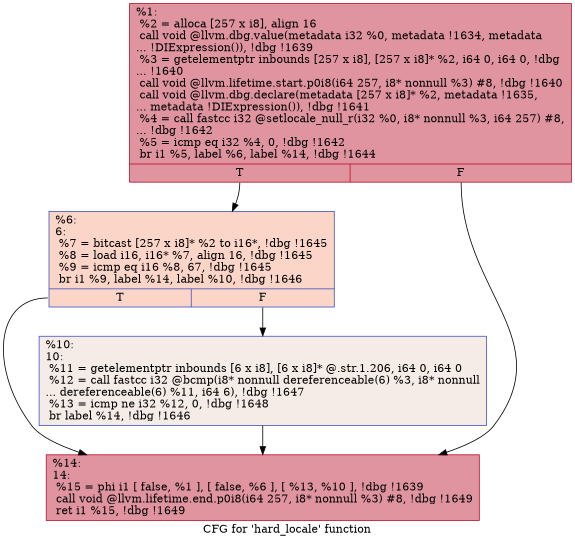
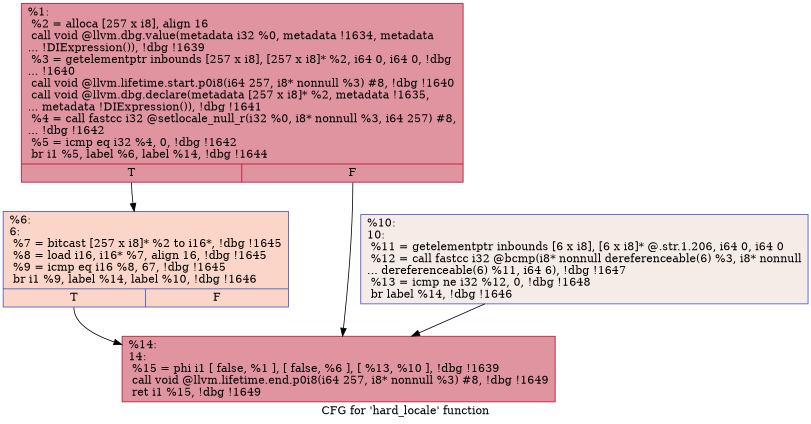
  digraph {
    label="CFG for 'hard_locale' function"
    node [color="#b70d28ff" fillcolor="#b70d2870" shape=record style=filled]
    edge [tailport=s0]
    n1 [label="{%1:\l  %2 = alloca [257 x i8], align 16\l  call void @llvm.dbg.value(metadata i32 %0, metadata !1634, metadata\l... !DIExpression()), !dbg !1639\l  %3 = getelementptr inbounds [257 x i8], [257 x i8]* %2, i64 0, i64 0, !dbg\l... !1640\l  call void @llvm.lifetime.start.p0i8(i64 257, i8* nonnull %3) #8, !dbg !1640\l  call void @llvm.dbg.declare(metadata [257 x i8]* %2, metadata !1635,\l... metadata !DIExpression()), !dbg !1641\l  %4 = call fastcc i32 @setlocale_null_r(i32 %0, i8* nonnull %3, i64 257) #8,\l... !dbg !1642\l  %5 = icmp eq i32 %4, 0, !dbg !1642\l  br i1 %5, label %6, label %14, !dbg !1644\l|{<s0>T|<s1>F}}"]
    n2 [color="#3d50c3ff" fillcolor="#f5a08170" label="{%6:\l6:                                                \l  %7 = bitcast [257 x i8]* %2 to i16*, !dbg !1645\l  %8 = load i16, i16* %7, align 16, !dbg !1645\l  %9 = icmp eq i16 %8, 67, !dbg !1645\l  br i1 %9, label %14, label %10, !dbg !1646\l|{<s0>T|<s1>F}}"]
    n3 [label="{%14:\l14:                                               \l  %15 = phi i1 [ false, %1 ], [ false, %6 ], [ %13, %10 ], !dbg !1639\l  call void @llvm.lifetime.end.p0i8(i64 257, i8* nonnull %3) #8, !dbg !1649\l  ret i1 %15, !dbg !1649\l}"]
    n4 [color="#3d50c3ff" fillcolor="#ead5c970" label="{%10:\l10:                                               \l  %11 = getelementptr inbounds [6 x i8], [6 x i8]* @.str.1.206, i64 0, i64 0\l  %12 = call fastcc i32 @bcmp(i8* nonnull dereferenceable(6) %3, i8* nonnull\l... dereferenceable(6) %11, i64 6), !dbg !1647\l  %13 = icmp ne i32 %12, 0, !dbg !1648\l  br label %14, !dbg !1646\l}"]
    n1 -> n2
    n1 -> n3 [tailport=s1]
    n2 -> n3
-   n2 -> n4 [tailport=s1]
    n4 -> n3 [tailport=""]
  }
